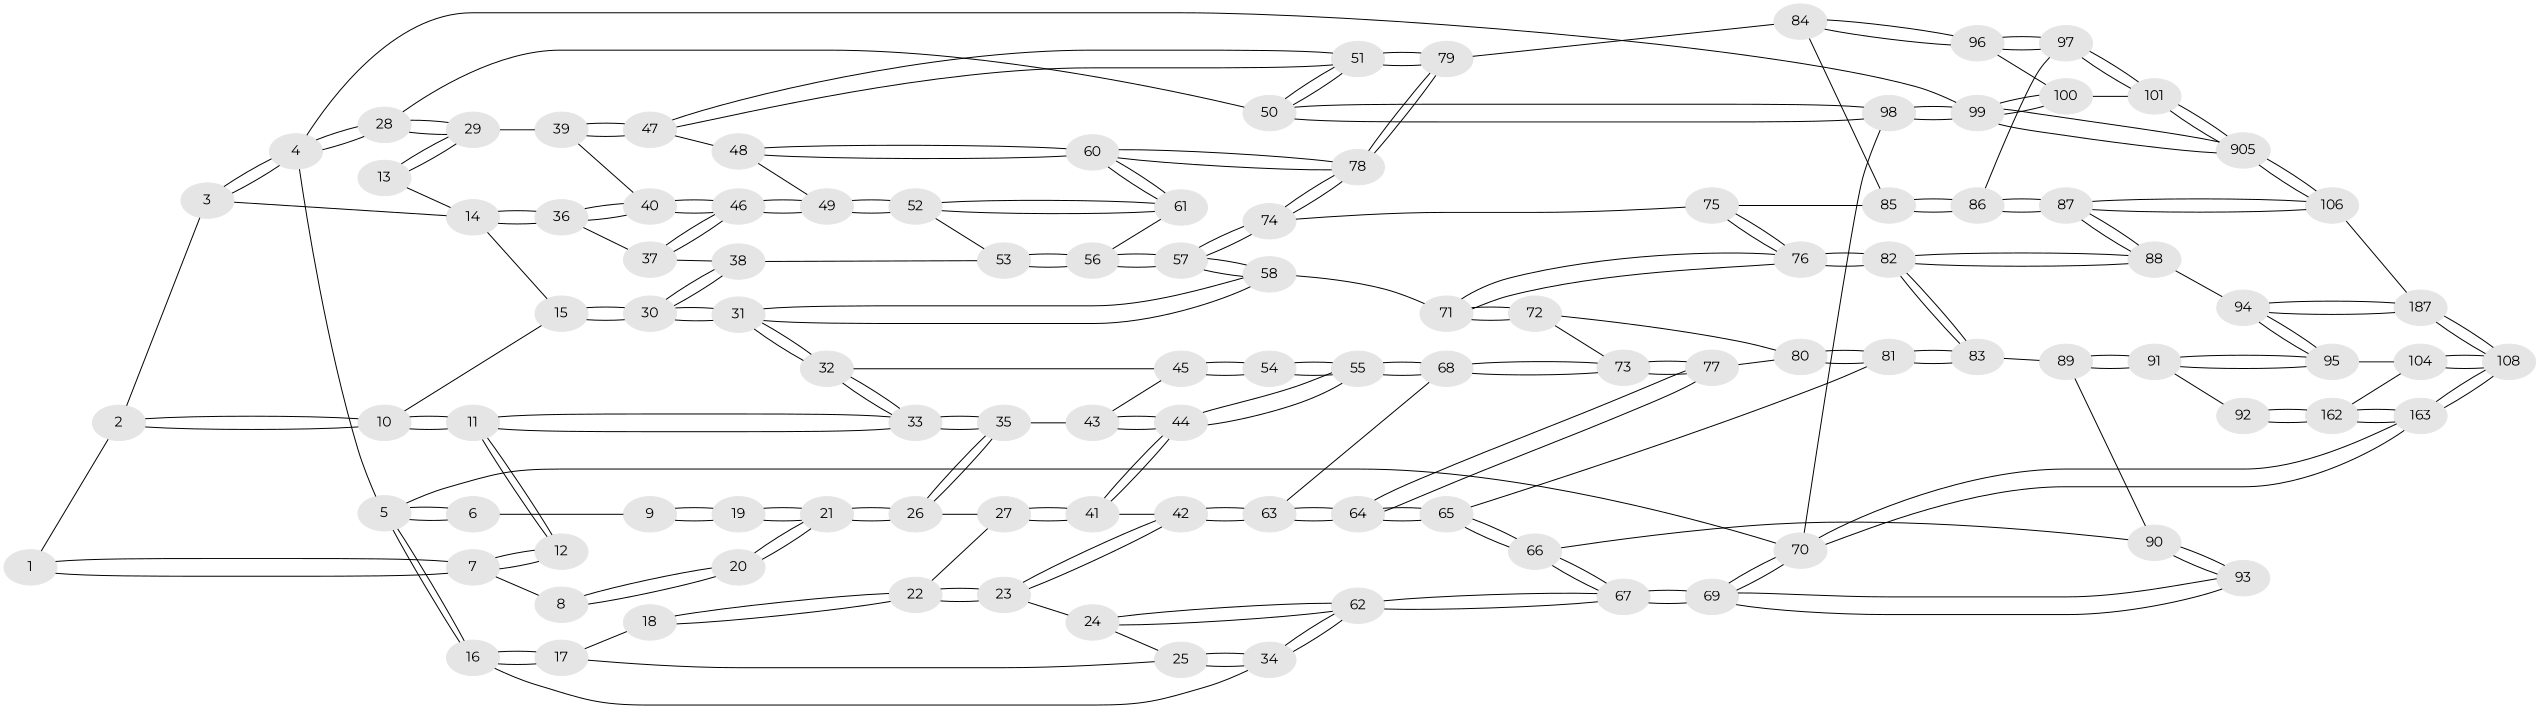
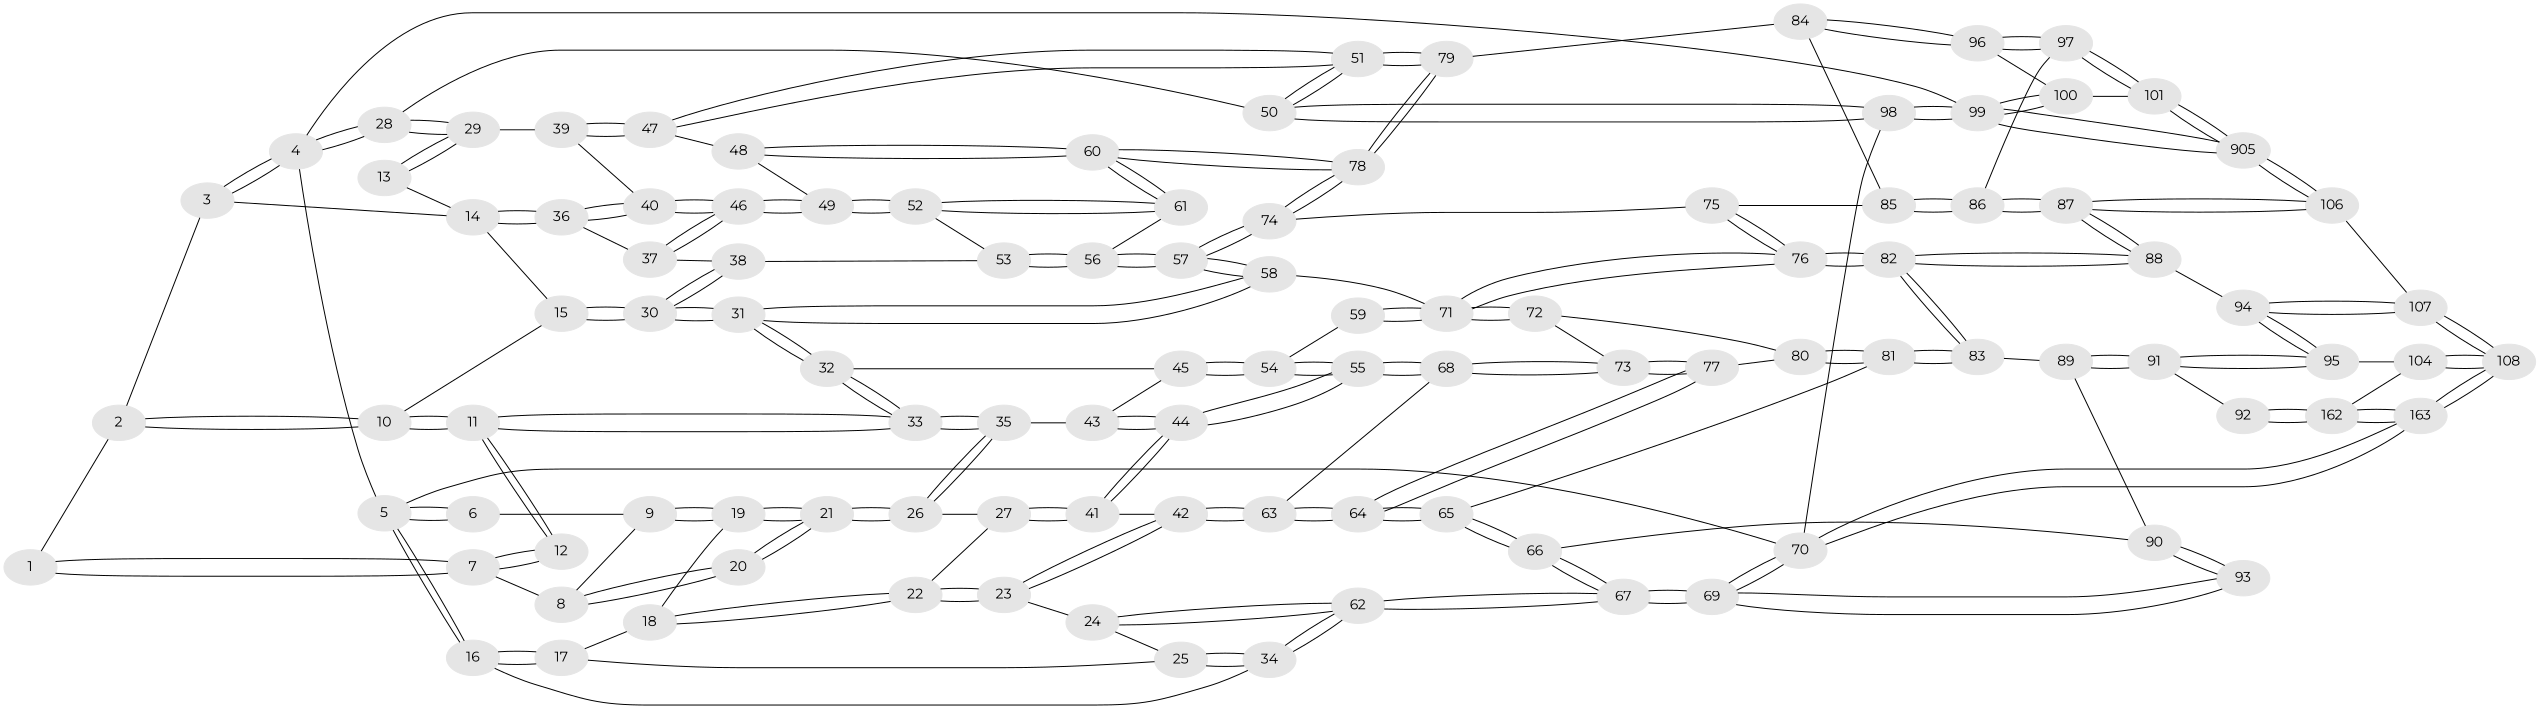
  graph {
    fontname=Montserrat
    rankdir=LR
    node [color=gray90 fontname=Montserrat style=filled]
    edge [fontname=Montserrat]
    1
    2
    7
    3
    10
    8
    12
    4
    14
    11
    15
    5
    28
    99
    13
    29
    6
    16
    70
    50
    98
    9
    17
    34
    n25 [label=163]
    19
    20
    21
    33
    30
    35
    36
    39
    37
    40
    31
    38
    18
    25
    62
    22
    23
    27
    26
    24
    42
    41
    63
    67
    43
    44
    51
    47
    32
    58
    53
    45
    71
    54
    46
    49
    56
    48
    55
    68
    64
+   59
    52
    60
    79
    61
    78
    84
    57
    73
    74
    75
    72
    76
    69
    65
    77
    66
    81
    80
    90
    83
    93
    108
    82
    85
    86
    88
    96
    89
    94
    91
    97
    100
    87
    106
    101
-   107 [label=187]
+   107
    95
    92
    n106 [label=162]
    104
    n108 [label=905]
    1 -- 2
    1 -- 7
    1 -- 7
    2 -- 3
    2 -- 10
    2 -- 10
    7 -- 8
    7 -- 12
    7 -- 12
    3 -- 4
    3 -- 4
    3 -- 14
    10 -- 11
    10 -- 11
    10 -- 15
+   8 -- 9
    8 -- 20
    8 -- 20
    4 -- 5
    4 -- 28
    4 -- 28
    4 -- 99
    14 -- 15
    14 -- 36
    14 -- 36
    11 -- 12
    11 -- 12
    11 -- 33
    11 -- 33
    15 -- 30
    15 -- 30
    5 -- 6
    5 -- 6
    5 -- 16
    5 -- 16
    5 -- 70
    28 -- 29
    28 -- 29
    28 -- 50
    99 -- 100
    99 -- 100
    99 -- n108
    99 -- n108
    13 -- 14
    13 -- 29
    13 -- 29
    29 -- 39
    6 -- 9
    16 -- 17
    16 -- 17
    16 -- 34
    70 -- 98
    70 -- n25
    70 -- n25
    50 -- 98
    50 -- 98
    50 -- 51
    50 -- 51
    98 -- 99
    98 -- 99
    9 -- 19
    9 -- 19
    17 -- 18
    17 -- 25
    34 -- 62
    34 -- 62
    n25 -- 108
    n25 -- 108
    19 -- 21
    19 -- 21
    20 -- 21
    20 -- 21
    21 -- 26
    21 -- 26
    33 -- 35
    33 -- 35
    30 -- 31
    30 -- 31
    30 -- 38
    30 -- 38
    35 -- 43
    36 -- 37
    36 -- 40
    36 -- 40
    39 -- 40
    39 -- 47
    39 -- 47
    37 -- 38
    37 -- 46
    37 -- 46
    40 -- 46
    40 -- 46
    31 -- 32
    31 -- 32
    31 -- 58
    31 -- 58
    38 -- 53
+   18 -- 19
    18 -- 22
    18 -- 22
    25 -- 34
    25 -- 34
    62 -- 67
    62 -- 67
    22 -- 23
    22 -- 23
    22 -- 27
    23 -- 24
    23 -- 42
    23 -- 42
    27 -- 41
    27 -- 41
    26 -- 35
    26 -- 35
    26 -- 27
    24 -- 25
    24 -- 62
    24 -- 62
    42 -- 63
    42 -- 63
    41 -- 42
    41 -- 44
    41 -- 44
    63 -- 68
    63 -- 64
    63 -- 64
    67 -- 69
    67 -- 69
    43 -- 44
    43 -- 44
    43 -- 45
    44 -- 55
    44 -- 55
    51 -- 79
    51 -- 79
    47 -- 51
    47 -- 51
    47 -- 48
    32 -- 33
    32 -- 33
    32 -- 45
    58 -- 71
    53 -- 56
    53 -- 56
    45 -- 54
    45 -- 54
    71 -- 72
    71 -- 72
    71 -- 76
    71 -- 76
    54 -- 55
    54 -- 55
+   54 -- 59
    46 -- 49
    46 -- 49
    49 -- 52
    49 -- 52
    56 -- 61
    56 -- 57
    56 -- 57
    48 -- 49
    48 -- 60
    48 -- 60
    55 -- 68
    55 -- 68
    68 -- 73
    68 -- 73
    64 -- 65
    64 -- 65
    64 -- 77
    64 -- 77
+   59 -- 71
+   59 -- 71
    52 -- 53
    52 -- 61
    52 -- 61
    60 -- 61
    60 -- 61
    60 -- 78
    60 -- 78
    79 -- 84
    78 -- 79
    78 -- 79
    84 -- 85
    84 -- 96
    84 -- 96
    57 -- 58
    57 -- 58
    57 -- 74
    57 -- 74
    73 -- 77
    73 -- 77
    74 -- 78
    74 -- 78
    74 -- 75
    75 -- 76
    75 -- 76
    75 -- 85
    72 -- 73
    72 -- 80
    76 -- 82
    76 -- 82
    69 -- 70
    69 -- 70
    69 -- 93
    69 -- 93
    65 -- 66
    65 -- 66
    65 -- 81
    77 -- 80
    66 -- 67
    66 -- 67
    66 -- 90
    81 -- 83
    81 -- 83
    80 -- 81
    80 -- 81
    90 -- 93
    90 -- 93
    83 -- 89
    82 -- 83
    82 -- 83
    82 -- 88
    82 -- 88
    85 -- 86
    85 -- 86
    86 -- 97
    86 -- 87
    86 -- 87
    88 -- 94
    96 -- 97
    96 -- 97
    96 -- 100
    89 -- 90
    89 -- 91
    89 -- 91
    94 -- 107
    94 -- 107
    94 -- 95
    94 -- 95
    91 -- 95
    91 -- 95
    91 -- 92
    97 -- 101
    97 -- 101
    100 -- 101
    87 -- 88
    87 -- 88
    87 -- 106
    87 -- 106
    106 -- 107
    101 -- n108
    101 -- n108
    107 -- 108
    107 -- 108
    95 -- 104
    92 -- n106
    92 -- n106
    n106 -- n25
    n106 -- n25
    n106 -- 104
    104 -- 108
    104 -- 108
    n108 -- 106
    n108 -- 106
  }
